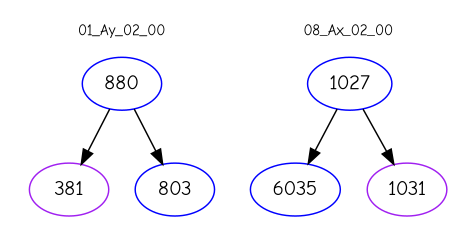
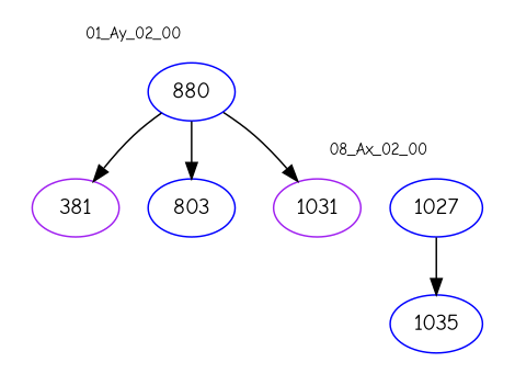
  digraph {
    fontname="Comic Neue"
    node [color=blue fontname="Comic Neue"]
    edge [color=black fontname="Comic Neue"]
    n1 [label=880]
    n2 [color=purple label=381]
    n3 [label=803]
    n4 [label=1027]
-   n5 [label=6035]
+   n5 [label=1035]
    n6 [color=purple label=1031]
    subgraph cluster_1 {
      color=white
      fontsize=10
      label="01_Ay_02_00"
      n1
      n2
      n3
    }
    subgraph cluster_2 {
      color=white
      fontsize=10
      label="08_Ax_02_00"
      n4
      n5
      n6
    }
    n1 -> n2
    n1 -> n3
    n4 -> n5
-   n4 -> n6
+   n1 -> n6
  }
